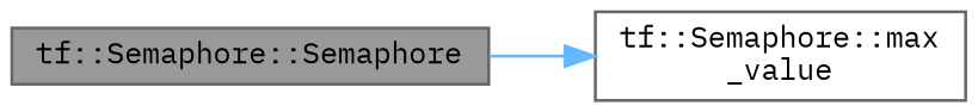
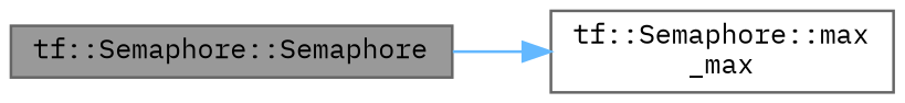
  digraph {
    rankdir=LR
    fontname="IBM Plex Mono"
    node [fontname="IBM Plex Mono" fontsize=10 shape=box style=filled]
    n1 [color=gray40 fillcolor=grey60 fontcolor=black height=0.2 label="tf::Semaphore::Semaphore" width=0.4]
-   n2 [color=grey40 fillcolor=white height=0.2 label="tf::Semaphore::max\l_value" width=0.4]
+   n2 [color=grey40 fillcolor=white height=0.2 label="tf::Semaphore::max\l_max" width=0.4]
    n1 -> n2 [color=steelblue1 fontname="IBM Plex Mono" fontsize=10 labelfontname=Helvetica labelfontsize=10 style=solid]
  }
